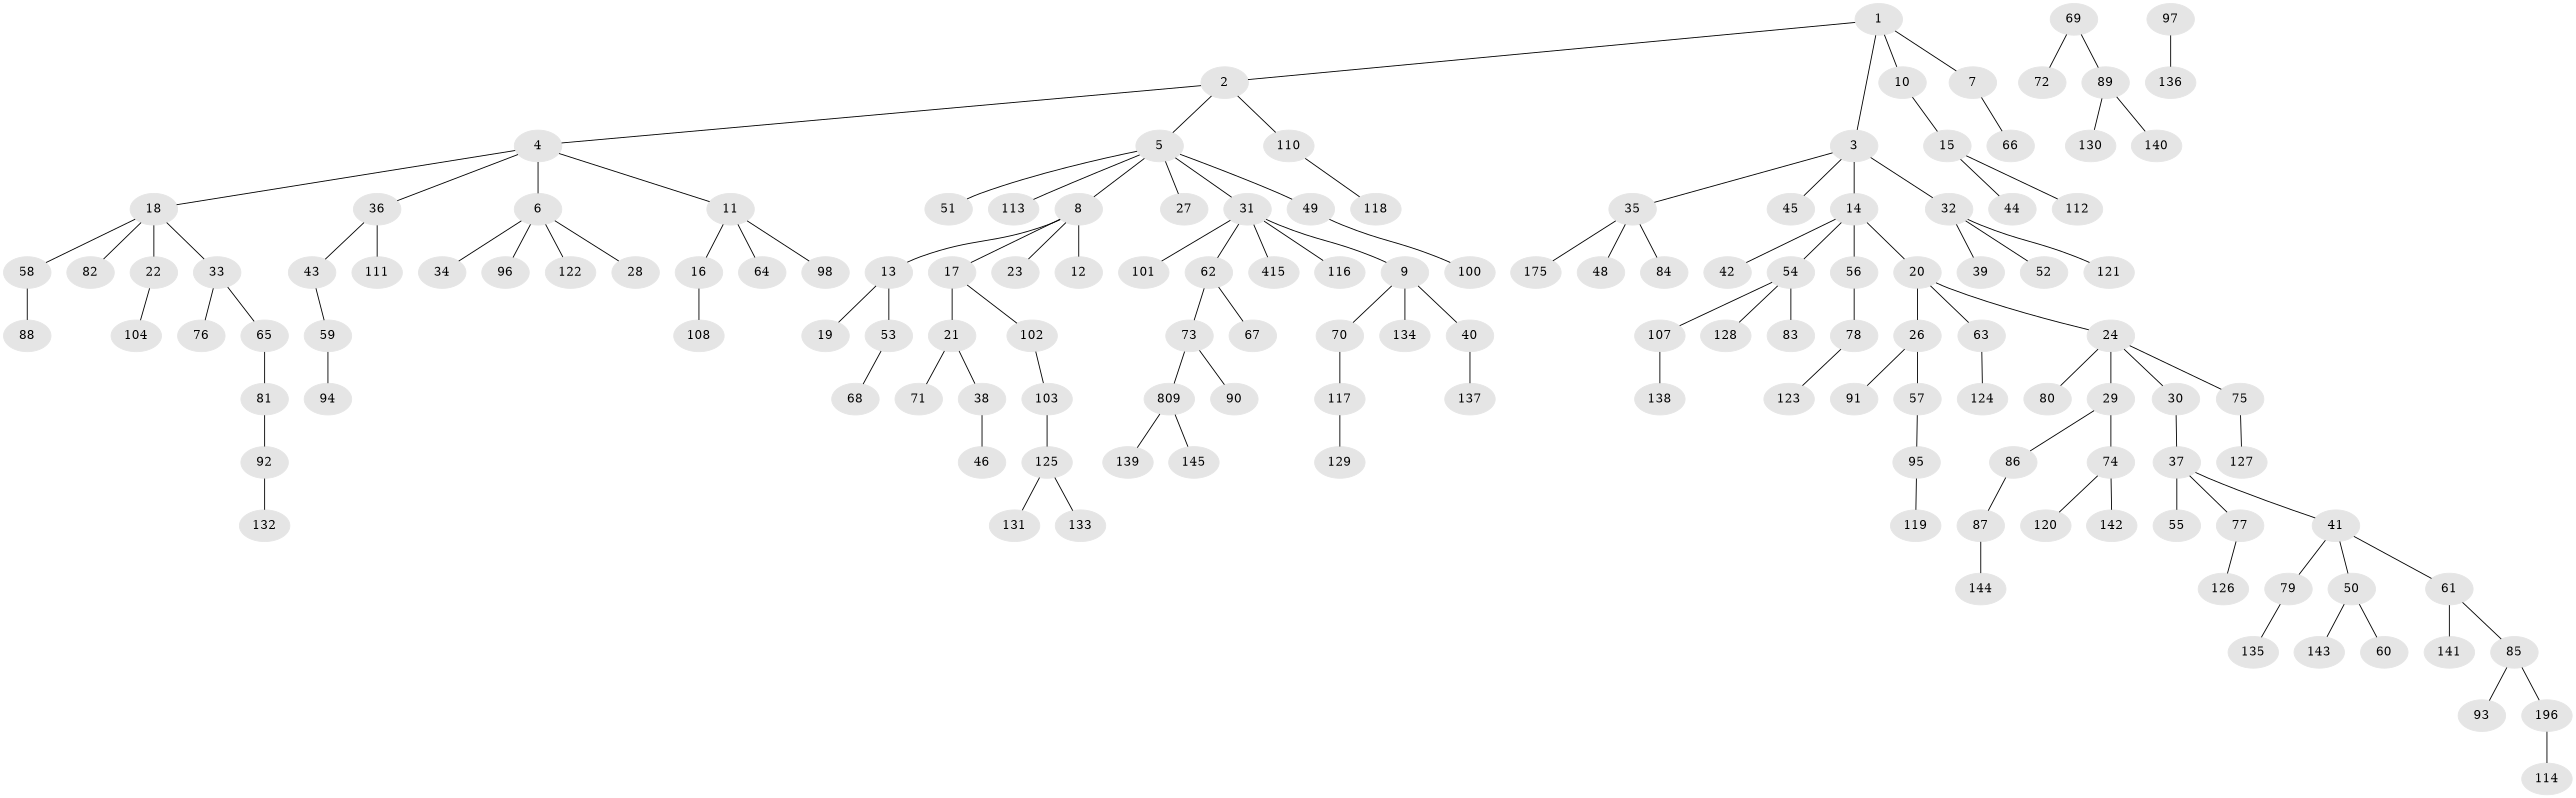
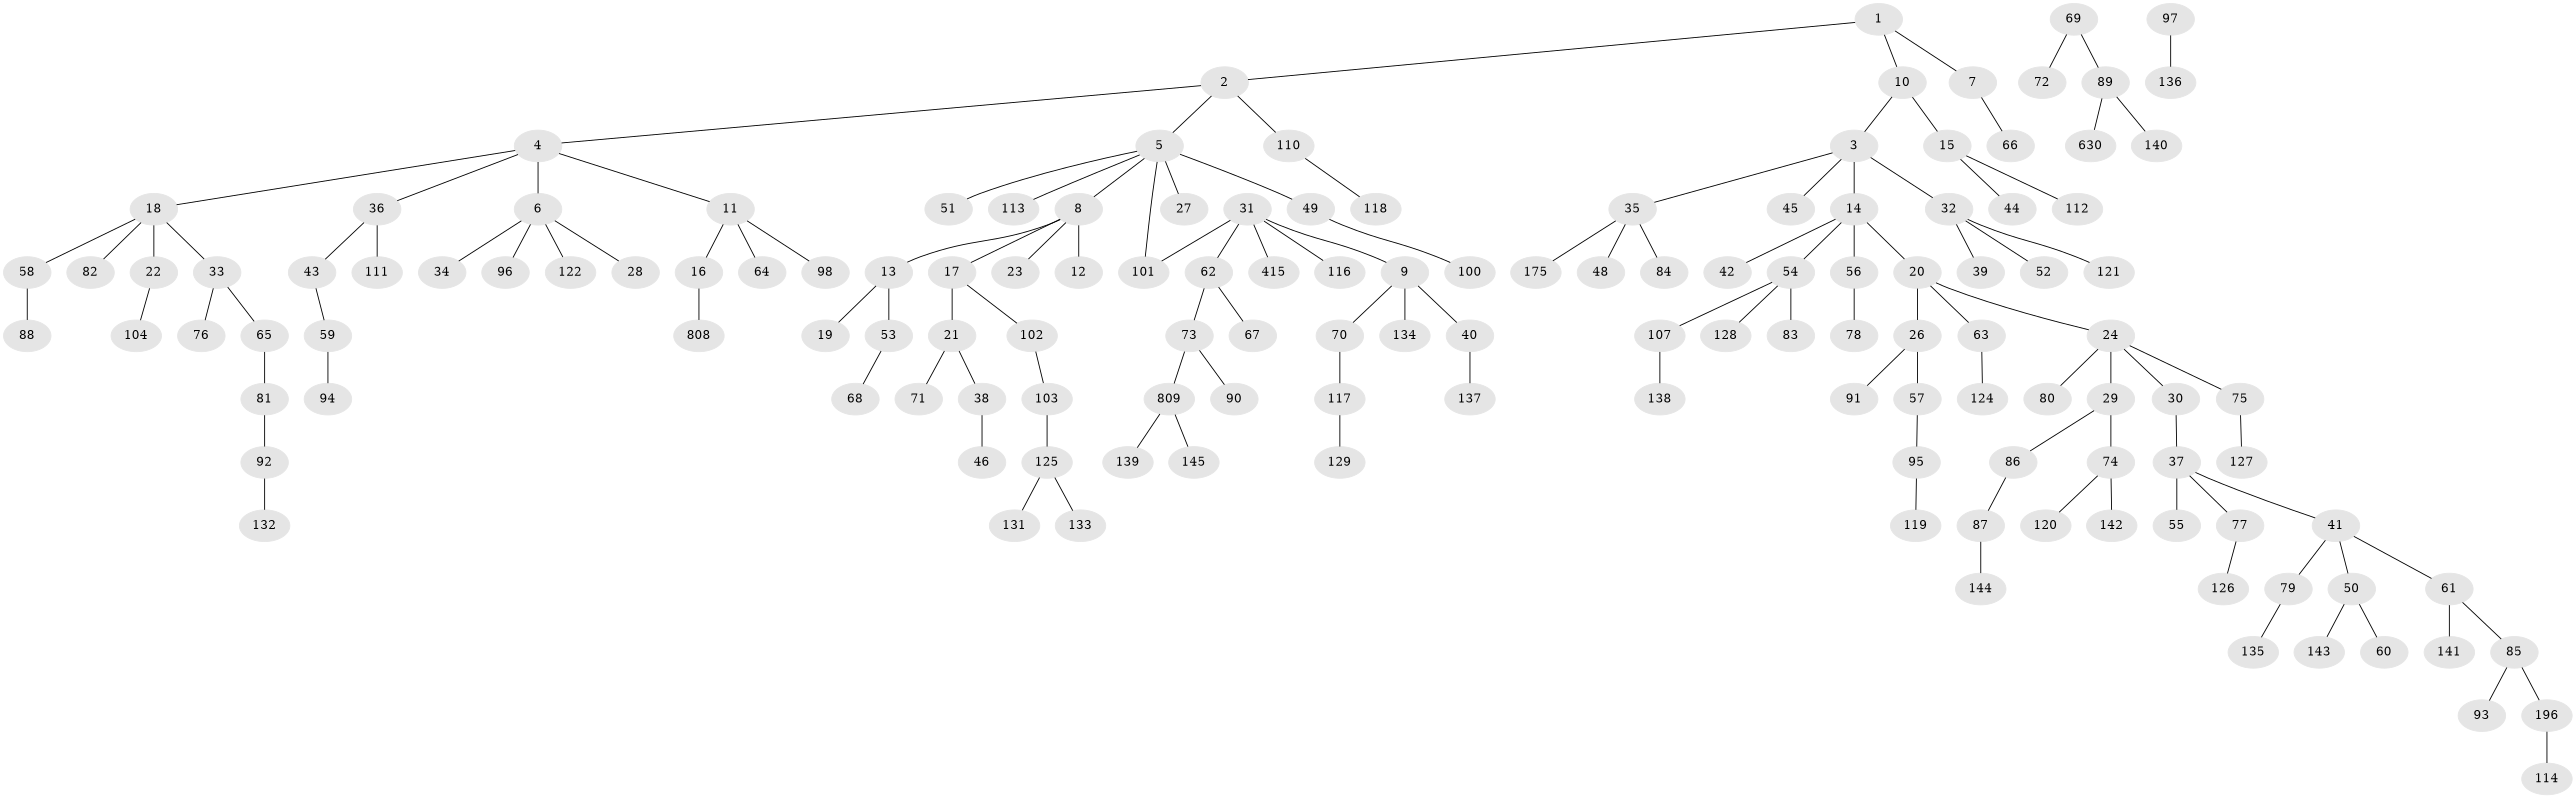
  graph {
    node [color=gray90 style=filled]
    1
    2
    3
    7
    10
    4
    5
    110
    14
    32
    35
    45
    66
    15
    6
    11
    18
    36
    8
    27
    31
    49
    51
    113
    118
    20
    42
    54
    56
    39
    52
    121
    48
    84
    n35 [label=175]
    28
    34
    96
    122
    16
    64
    98
    22
    33
    58
    82
    43
    111
    12
    13
    17
    23
    9
    40
    70
    134
    62
    101
    n59 [label=415]
    116
    100
    19
    53
    21
    102
    137
    117
    44
    112
-   108
+   108 [label=808]
    68
    24
    26
    63
    83
    107
    128
    78
    38
    71
    103
    104
    65
    76
    88
    29
    30
    75
    80
    57
    91
    124
    46
    74
    86
    37
    127
    95
    120
    142
    87
    41
    55
    77
    67
    73
    81
    59
    50
    61
    79
    126
    60
    143
    85
    141
    135
    94
    69
    72
    89
    138
-   123
    119
    93
    n126 [label=196]
    90
    n128 [label=809]
    92
-   130
+   130 [label=630]
    140
    129
    139
    145
    132
    114
    144
    97
    136
    125
    131
    133
    1 -- 2
-   1 -- 3
+   10 -- 3
    1 -- 7
    1 -- 10
    2 -- 4
    2 -- 5
    2 -- 110
    3 -- 14
    3 -- 32
    3 -- 35
    3 -- 45
    7 -- 66
    10 -- 15
    4 -- 6
    4 -- 11
    4 -- 18
    4 -- 36
    5 -- 8
    5 -- 27
-   5 -- 31
+   5 -- 101
    5 -- 49
    5 -- 51
    5 -- 113
    110 -- 118
    14 -- 20
    14 -- 42
    14 -- 54
    14 -- 56
    32 -- 39
    32 -- 52
    32 -- 121
    35 -- 48
    35 -- 84
    35 -- n35
    15 -- 44
    15 -- 112
    6 -- 28
    6 -- 34
    6 -- 96
    6 -- 122
    11 -- 16
    11 -- 64
    11 -- 98
    18 -- 22
    18 -- 33
    18 -- 58
    18 -- 82
    36 -- 43
    36 -- 111
    8 -- 12
    8 -- 13
    8 -- 17
    8 -- 23
    31 -- 9
    31 -- 62
    31 -- 101
    31 -- n59
    31 -- 116
    49 -- 100
    20 -- 24
    20 -- 26
    20 -- 63
    54 -- 83
    54 -- 107
    54 -- 128
    56 -- 78
    16 -- 108
    22 -- 104
    33 -- 65
    33 -- 76
    58 -- 88
    43 -- 59
    13 -- 19
    13 -- 53
    17 -- 21
    17 -- 102
    9 -- 40
    9 -- 70
    9 -- 134
    40 -- 137
    70 -- 117
    62 -- 67
    62 -- 73
    53 -- 68
    21 -- 38
    21 -- 71
    102 -- 103
    117 -- 129
    24 -- 29
    24 -- 30
    24 -- 75
    24 -- 80
    26 -- 57
    26 -- 91
    63 -- 124
    107 -- 138
-   78 -- 123
    38 -- 46
    103 -- 125
    65 -- 81
    29 -- 74
    29 -- 86
    30 -- 37
    75 -- 127
    57 -- 95
    74 -- 120
    74 -- 142
    86 -- 87
    37 -- 41
    37 -- 55
    37 -- 77
    95 -- 119
    87 -- 144
    41 -- 50
    41 -- 61
    41 -- 79
    77 -- 126
    73 -- 90
    73 -- n128
    81 -- 92
    59 -- 94
    50 -- 60
    50 -- 143
    61 -- 85
    61 -- 141
    79 -- 135
    85 -- 93
    85 -- n126
    69 -- 72
    69 -- 89
    89 -- 130
    89 -- 140
    n126 -- 114
    n128 -- 139
    n128 -- 145
    92 -- 132
    97 -- 136
    125 -- 131
    125 -- 133
  }
